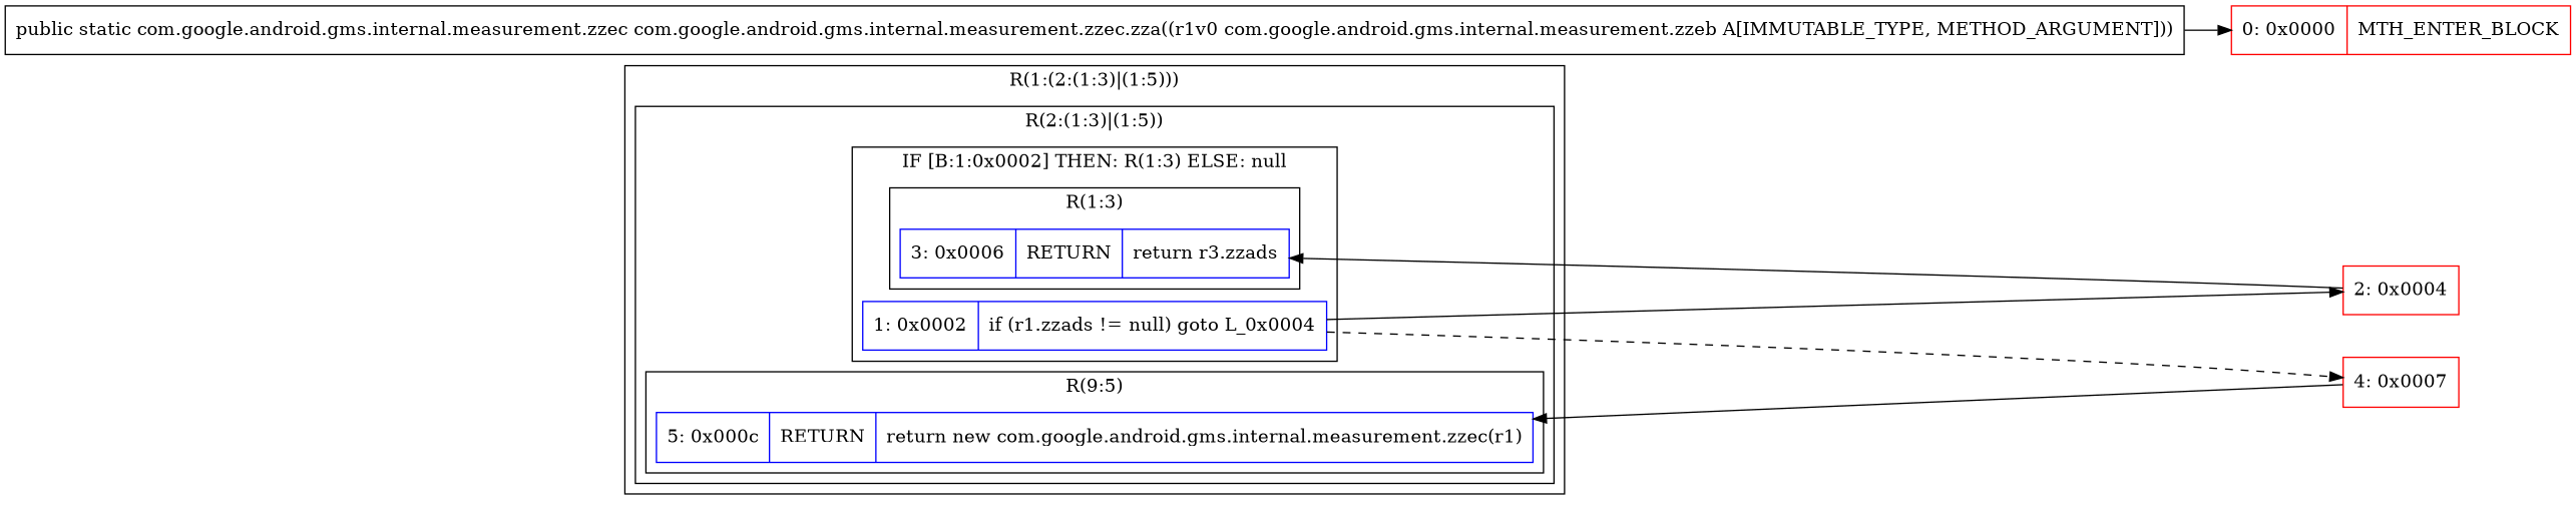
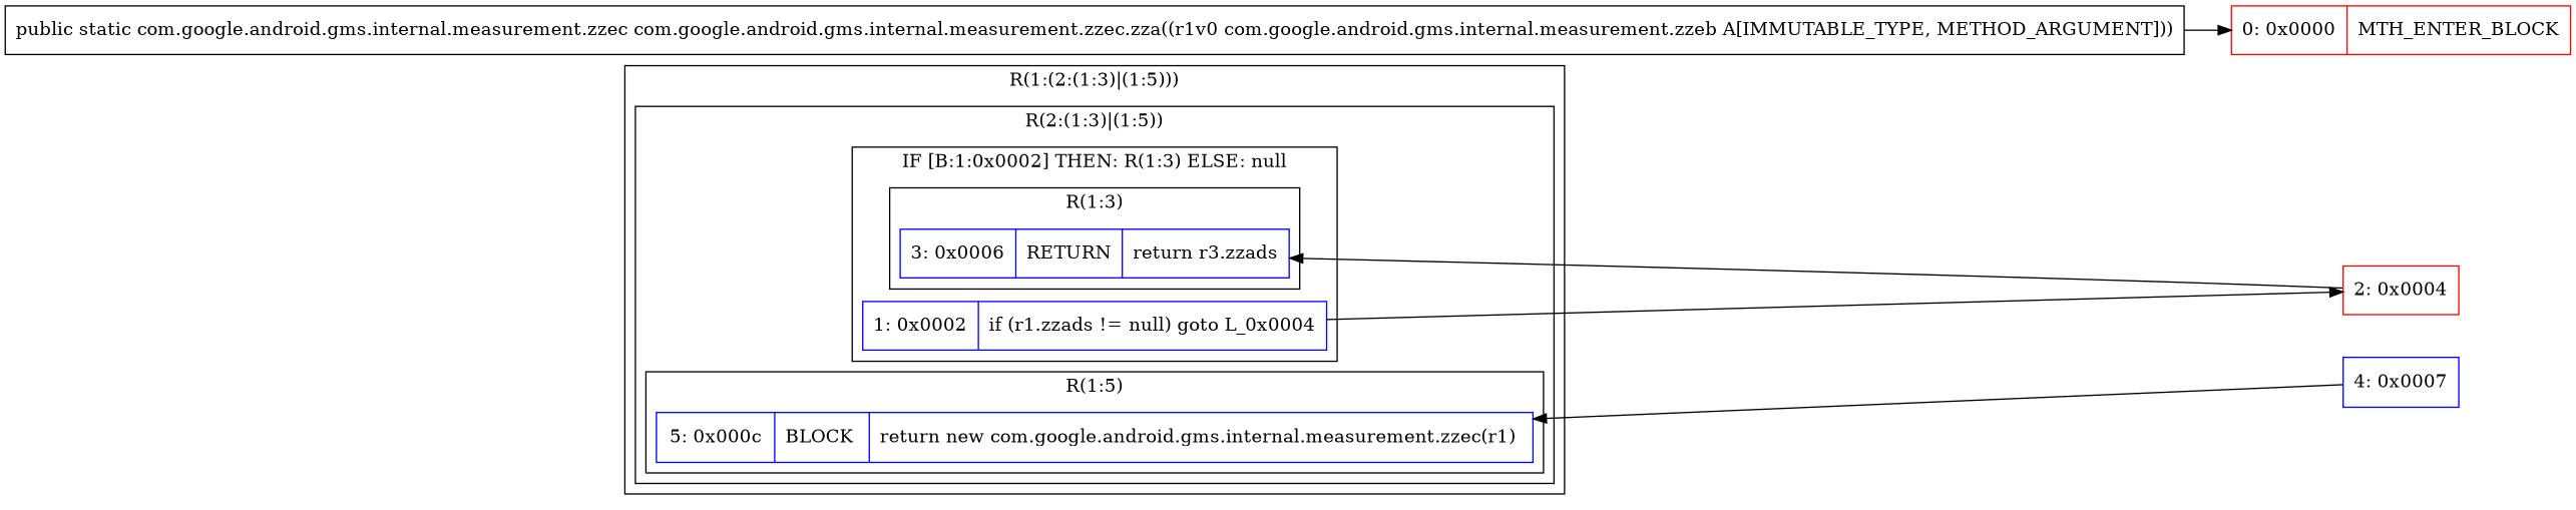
  digraph {
    rankdir=LR
    node [color=blue shape=record]
    n1 [label="{3\:\ 0x0006|RETURN\l|return r3.zzads\l}"]
    n2 [label="{1\:\ 0x0002|if (r1.zzads != null) goto L_0x0004\l}"]
-   n3 [label="{5\:\ 0x000c|RETURN\l|return new com.google.android.gms.internal.measurement.zzec(r1)\l}"]
+   n3 [label="{5\:\ 0x000c|BLOCK\l|return new com.google.android.gms.internal.measurement.zzec(r1)\l}"]
    n4 [color=red label="{2\:\ 0x0004}"]
-   n5 [color=red label="{4\:\ 0x0007}"]
+   n5 [label="{4\:\ 0x0007}"]
    n6 [color=red label="{0\:\ 0x0000|MTH_ENTER_BLOCK\l}"]
    n7 [label="{public static com.google.android.gms.internal.measurement.zzec com.google.android.gms.internal.measurement.zzec.zza((r1v0 com.google.android.gms.internal.measurement.zzeb A[IMMUTABLE_TYPE, METHOD_ARGUMENT])) }" color=""]
    subgraph cluster_1 {
      label="R(1:(2:(1:3)|(1:5)))"
      subgraph cluster_2 {
        label="R(2:(1:3)|(1:5))"
        subgraph cluster_3 {
          label="IF [B:1:0x0002] THEN: R(1:3) ELSE: null"
          n2
          subgraph cluster_4 {
            label="R(1:3)"
            n1
          }
        }
        subgraph cluster_5 {
-         label="R(9:5)"
+         label="R(1:5)"
          n3
        }
      }
    }
    n2 -> n4
-   n2 -> n5 [style=dashed]
    n4 -> n1
    n5 -> n3
    n7 -> n6
  }
